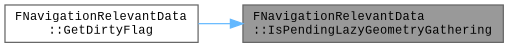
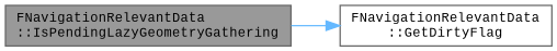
  digraph {
    rankdir=RL
    fontname="Liberation Mono"
    node [fontname="Liberation Mono" fontsize=10 shape=box style=filled]
    n1 [color=gray40 fillcolor=grey60 fontcolor=black height=0.2 label="FNavigationRelevantData\l::IsPendingLazyGeometryGathering" width=0.4]
    n2 [color=grey40 fillcolor=white height=0.2 label="FNavigationRelevantData\l::GetDirtyFlag" width=0.4]
-   n1 -> n2 [color=steelblue1 dir=back fontname="Liberation Mono" fontsize=10 labelfontname=Helvetica labelfontsize=10 style=solid]
+   n2 -> n1 [color=steelblue1 dir=back fontname="Liberation Mono" fontsize=10 labelfontname=Helvetica labelfontsize=10 style=solid]
  }
